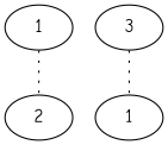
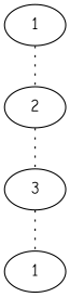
  graph {
    fontname="Comic Neue"
    node [fontname="Comic Neue"]
    edge [fontname="Comic Neue" style=dotted]
    n1 [label=1]
    n2 [label=2]
    n3 [label=3]
    n4 [label=1]
    n1 -- n2
+   n2 -- n3
    n3 -- n4
  }
